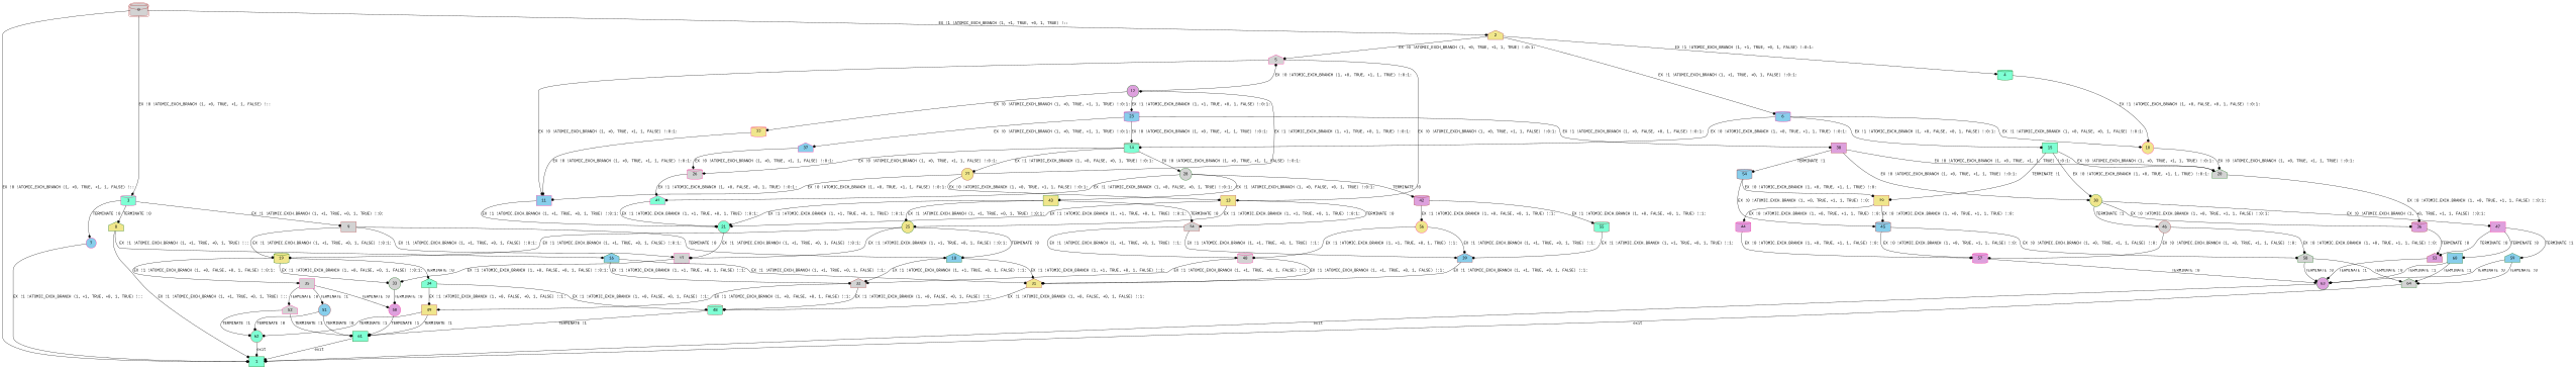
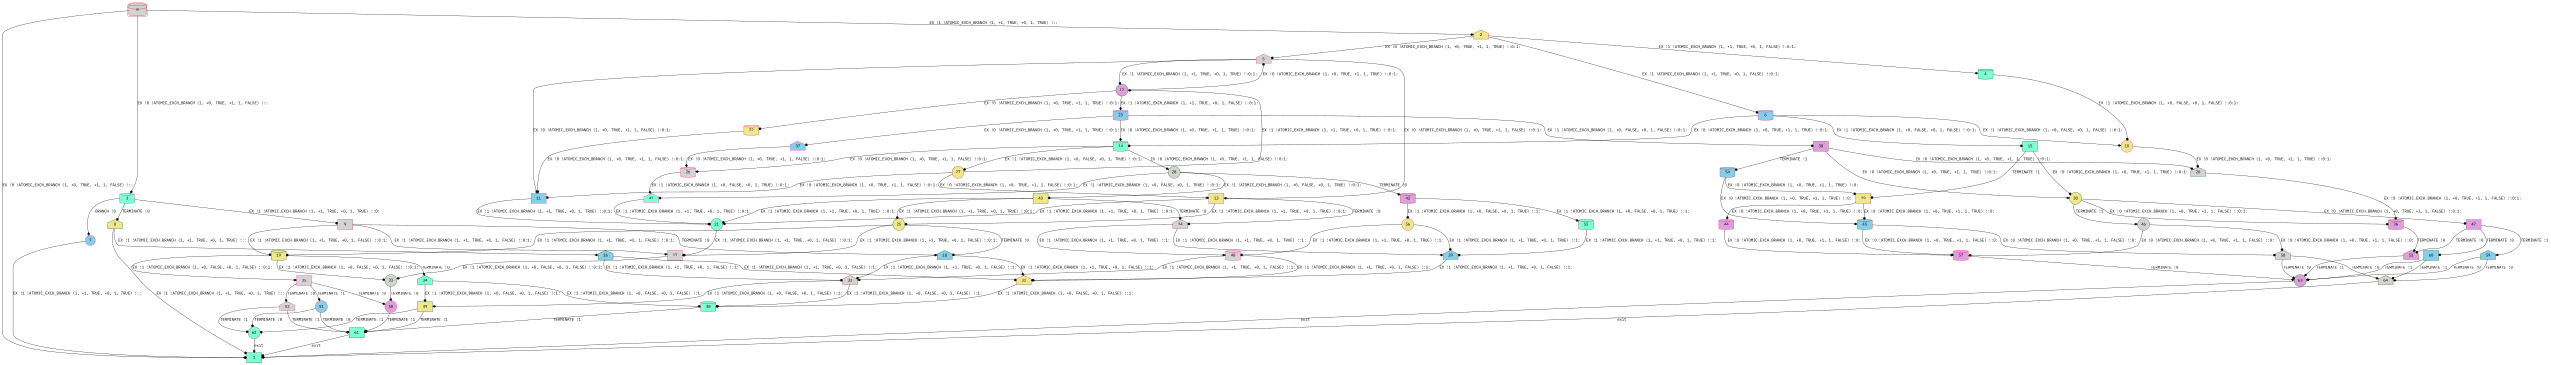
  digraph {
    fontname="IBM Plex Mono"
    node [color=brown fillcolor=lightgrey fontname="IBM Plex Mono" shape=cylinder style=filled]
    edge [arrowhead=dot fontname="IBM Plex Mono"]
    0 [peripheries=2]
    1 [color=darkgreen fillcolor=aquamarine shape=box]
    2 [fillcolor=khaki shape=house]
    3 [color=deeppink fillcolor=aquamarine]
    4 [color=darkgreen fillcolor=aquamarine]
    5 [color=deeppink shape=house]
    6 [color=deeppink fillcolor=skyblue]
    7 [color=deeppink fillcolor=skyblue shape=circle]
    8 [color=darkgreen fillcolor=khaki shape=house]
    9 [shape=box]
    10 [color=deeppink fillcolor=khaki shape=circle]
    11 [color=deeppink fillcolor=skyblue shape=box]
    12 [color=darkgreen fillcolor=plum shape=circle]
    13 [fillcolor=khaki shape=box]
    14 [fillcolor=aquamarine]
    15 [color=darkgreen fillcolor=aquamarine shape=box]
    16 [color=darkgreen fillcolor=skyblue shape=house]
    17 [color=deeppink shape=box]
    18 [color=darkgreen fillcolor=skyblue shape=house]
    19 [color=darkgreen fillcolor=khaki]
    20 [color=darkgreen shape=house]
    21 [fillcolor=aquamarine shape=circle]
    22 [color=deeppink fillcolor=khaki]
    23 [color=deeppink fillcolor=skyblue]
    24 [shape=house]
    25 [color=darkgreen fillcolor=khaki shape=circle]
    26 [color=deeppink]
    27 [fillcolor=khaki shape=circle]
    28 [color=darkgreen shape=circle]
    29 [fillcolor=khaki shape=box]
    30 [color=darkgreen fillcolor=khaki shape=circle]
    31 [fillcolor=khaki shape=house]
    32 [shape=house]
    33 [color=darkgreen shape=circle]
    34 [color=darkgreen fillcolor=aquamarine shape=house]
    35 [color=deeppink shape=box]
    36 [fillcolor=plum]
    37 [color=deeppink fillcolor=skyblue shape=house]
    38 [fillcolor=plum shape=box]
    39 [fillcolor=skyblue shape=house]
    40 [color=deeppink]
    41 [color=deeppink fillcolor=aquamarine shape=house]
    42 [fillcolor=plum]
    43 [color=darkgreen fillcolor=khaki shape=box]
    44 [color=deeppink fillcolor=plum]
    45 [fillcolor=skyblue]
    46 [shape=circle]
    47 [color=deeppink fillcolor=plum shape=box]
    48 [fillcolor=aquamarine]
-   49 [fillcolor=khaki shape=box]
+   49 [color=darkgreen fillcolor=khaki shape=box]
    50 [color=deeppink fillcolor=plum shape=circle]
    51 [fillcolor=skyblue shape=circle]
    52 [color=deeppink shape=house]
    53 [fillcolor=plum shape=house]
    54 [fillcolor=skyblue]
    55 [fillcolor=aquamarine]
    56 [color=deeppink fillcolor=khaki shape=circle]
    57 [color=deeppink fillcolor=plum]
    58 [color=darkgreen shape=house]
    59 [color=darkgreen fillcolor=skyblue shape=house]
    60 [color=darkgreen fillcolor=skyblue shape=box]
    61 [color=darkgreen fillcolor=aquamarine shape=box]
    62 [fillcolor=aquamarine shape=circle]
    63 [color=darkgreen fillcolor=plum shape=circle]
    64 [color=darkgreen shape=house]
    0 -> 1 [label="EX !0 !ATOMIC_EXCH_BRANCH (1, +0, TRUE, +1, 1, FALSE) !::"]
    0 -> 2 [arrowhead=diamond label="EX !1 !ATOMIC_EXCH_BRANCH (1, +1, TRUE, +0, 1, TRUE) !::"]
    0 -> 3 [arrowhead=diamond label="EX !0 !ATOMIC_EXCH_BRANCH (1, +0, TRUE, +1, 1, FALSE) !::"]
    2 -> 4 [arrowhead=diamond label="EX !1 !ATOMIC_EXCH_BRANCH (1, +1, TRUE, +0, 1, FALSE) !:0:1:"]
    2 -> 5 [label="EX !0 !ATOMIC_EXCH_BRANCH (1, +0, TRUE, +1, 1, TRUE) !:0:1:"]
    2 -> 6 [label="EX !1 !ATOMIC_EXCH_BRANCH (1, +1, TRUE, +0, 1, FALSE) !:0:1:"]
-   3 -> 7 [arrowhead=diamond label="TERMINATE !0"]
+   3 -> 7 [arrowhead=diamond label="BRANCH !0"]
    3 -> 8 [label="TERMINATE !0"]
    3 -> 9 [label="EX !1 !ATOMIC_EXCH_BRANCH (1, +1, TRUE, +0, 1, TRUE) !:0:"]
    4 -> 10 [label="EX !1 !ATOMIC_EXCH_BRANCH (1, +0, FALSE, +0, 1, FALSE) !:0:1:"]
    5 -> 11 [arrowhead=diamond label="EX !0 !ATOMIC_EXCH_BRANCH (1, +0, TRUE, +1, 1, FALSE) !:0:1:"]
+   5 -> 12 [label="EX !1 !ATOMIC_EXCH_BRANCH (1, +1, TRUE, +0, 1, TRUE) !:0:1:"]
    5 -> 13 [arrowhead=diamond label="EX !0 !ATOMIC_EXCH_BRANCH (1, +0, TRUE, +1, 1, FALSE) !:0:1:"]
    6 -> 10 [arrowhead=diamond label="EX !1 !ATOMIC_EXCH_BRANCH (1, +0, FALSE, +0, 1, FALSE) !:0:1:"]
    6 -> 14 [label="EX !0 !ATOMIC_EXCH_BRANCH (1, +0, TRUE, +1, 1, TRUE) !:0:1:"]
    6 -> 15 [label="EX !1 !ATOMIC_EXCH_BRANCH (1, +0, FALSE, +0, 1, FALSE) !:0:1:"]
    7 -> 1 [arrowhead=diamond label="EX !1 !ATOMIC_EXCH_BRANCH (1, +1, TRUE, +0, 1, TRUE) !::"]
    8 -> 1 [label="EX !1 !ATOMIC_EXCH_BRANCH (1, +1, TRUE, +0, 1, TRUE) !::"]
    8 -> 16 [arrowhead=diamond label="EX !1 !ATOMIC_EXCH_BRANCH (1, +1, TRUE, +0, 1, TRUE) !::"]
    9 -> 17 [arrowhead=diamond label="EX !1 !ATOMIC_EXCH_BRANCH (1, +1, TRUE, +0, 1, FALSE) !:0:1:"]
    9 -> 18 [arrowhead=diamond label="TERMINATE !0"]
    9 -> 19 [label="EX !1 !ATOMIC_EXCH_BRANCH (1, +1, TRUE, +0, 1, FALSE) !:0:1:"]
    10 -> 20 [label="EX !0 !ATOMIC_EXCH_BRANCH (1, +0, TRUE, +1, 1, TRUE) !:0:1:"]
    11 -> 21 [label="EX !1 !ATOMIC_EXCH_BRANCH (1, +1, TRUE, +0, 1, TRUE) !:0:1:"]
    12 -> 5 [label="EX !0 !ATOMIC_EXCH_BRANCH (1, +0, TRUE, +1, 1, TRUE) !:0:1:"]
    12 -> 22 [label="EX !0 !ATOMIC_EXCH_BRANCH (1, +0, TRUE, +1, 1, TRUE) !:0:1:"]
    12 -> 23 [arrowhead=diamond label="EX !1 !ATOMIC_EXCH_BRANCH (1, +1, TRUE, +0, 1, FALSE) !:0:1:"]
    13 -> 21 [arrowhead=diamond label="EX !1 !ATOMIC_EXCH_BRANCH (1, +1, TRUE, +0, 1, TRUE) !:0:1:"]
    13 -> 24 [label="TERMINATE !0"]
    13 -> 25 [label="EX !1 !ATOMIC_EXCH_BRANCH (1, +1, TRUE, +0, 1, TRUE) !:0:1:"]
    14 -> 26 [arrowhead=diamond label="EX !0 !ATOMIC_EXCH_BRANCH (1, +0, TRUE, +1, 1, FALSE) !:0:1:"]
    14 -> 27 [label="EX !1 !ATOMIC_EXCH_BRANCH (1, +0, FALSE, +0, 1, TRUE) !:0:1:"]
    14 -> 28 [arrowhead=diamond label="EX !0 !ATOMIC_EXCH_BRANCH (1, +0, TRUE, +1, 1, FALSE) !:0:1:"]
-   15 -> 20 [arrowhead=diamond label="EX !0 !ATOMIC_EXCH_BRANCH (1, +0, TRUE, +1, 1, TRUE) !:0:1:"]
    15 -> 29 [label="TERMINATE !1"]
    15 -> 30 [label="EX !0 !ATOMIC_EXCH_BRANCH (1, +0, TRUE, +1, 1, TRUE) !:0:1:"]
    16 -> 31 [label="EX !1 !ATOMIC_EXCH_BRANCH (1, +1, TRUE, +0, 1, FALSE) !:1:"]
    16 -> 32 [label="EX !1 !ATOMIC_EXCH_BRANCH (1, +1, TRUE, +0, 1, FALSE) !:1:"]
    17 -> 33 [arrowhead=diamond label="EX !1 !ATOMIC_EXCH_BRANCH (1, +0, FALSE, +0, 1, FALSE) !:0:1:"]
    18 -> 31 [arrowhead=diamond label="EX !1 !ATOMIC_EXCH_BRANCH (1, +1, TRUE, +0, 1, FALSE) !:1:"]
    18 -> 32 [label="EX !1 !ATOMIC_EXCH_BRANCH (1, +1, TRUE, +0, 1, FALSE) !:1:"]
    19 -> 33 [label="EX !1 !ATOMIC_EXCH_BRANCH (1, +0, FALSE, +0, 1, FALSE) !:0:1:"]
    19 -> 34 [arrowhead=diamond label="TERMINATE !0"]
    19 -> 35 [arrowhead=diamond label="EX !1 !ATOMIC_EXCH_BRANCH (1, +0, FALSE, +0, 1, FALSE) !:0:1:"]
    20 -> 36 [label="EX !0 !ATOMIC_EXCH_BRANCH (1, +0, TRUE, +1, 1, FALSE) !:0:1:"]
    21 -> 17 [label="EX !1 !ATOMIC_EXCH_BRANCH (1, +1, TRUE, +0, 1, FALSE) !:0:1:"]
    22 -> 11 [arrowhead=diamond label="EX !0 !ATOMIC_EXCH_BRANCH (1, +0, TRUE, +1, 1, FALSE) !:0:1:"]
    23 -> 14 [arrowhead=diamond label="EX !0 !ATOMIC_EXCH_BRANCH (1, +0, TRUE, +1, 1, TRUE) !:0:1:"]
    23 -> 37 [label="EX !0 !ATOMIC_EXCH_BRANCH (1, +0, TRUE, +1, 1, TRUE) !:0:1:"]
    23 -> 38 [label="EX !1 !ATOMIC_EXCH_BRANCH (1, +0, FALSE, +0, 1, FALSE) !:0:1:"]
    24 -> 39 [arrowhead=diamond label="EX !1 !ATOMIC_EXCH_BRANCH (1, +1, TRUE, +0, 1, TRUE) !:1:"]
    24 -> 40 [arrowhead=diamond label="EX !1 !ATOMIC_EXCH_BRANCH (1, +1, TRUE, +0, 1, TRUE) !:1:"]
    25 -> 17 [arrowhead=diamond label="EX !1 !ATOMIC_EXCH_BRANCH (1, +1, TRUE, +0, 1, FALSE) !:0:1:"]
    25 -> 18 [label="TERMINATE !0"]
    25 -> 19 [label="EX !1 !ATOMIC_EXCH_BRANCH (1, +1, TRUE, +0, 1, FALSE) !:0:1:"]
    26 -> 41 [arrowhead=diamond label="EX !1 !ATOMIC_EXCH_BRANCH (1, +0, FALSE, +0, 1, TRUE) !:0:1:"]
    27 -> 11 [label="EX !0 !ATOMIC_EXCH_BRANCH (1, +0, TRUE, +1, 1, FALSE) !:0:1:"]
    27 -> 12 [arrowhead=diamond label="EX !1 !ATOMIC_EXCH_BRANCH (1, +1, TRUE, +0, 1, TRUE) !:0:1:"]
    27 -> 13 [arrowhead=diamond label="EX !0 !ATOMIC_EXCH_BRANCH (1, +0, TRUE, +1, 1, FALSE) !:0:1:"]
    28 -> 41 [label="EX !1 !ATOMIC_EXCH_BRANCH (1, +0, FALSE, +0, 1, TRUE) !:0:1:"]
    28 -> 42 [arrowhead=diamond label="TERMINATE !0"]
    28 -> 43 [label="EX !1 !ATOMIC_EXCH_BRANCH (1, +0, FALSE, +0, 1, TRUE) !:0:1:"]
    29 -> 44 [arrowhead=diamond label="EX !0 !ATOMIC_EXCH_BRANCH (1, +0, TRUE, +1, 1, TRUE) !:0:"]
    29 -> 45 [label="EX !0 !ATOMIC_EXCH_BRANCH (1, +0, TRUE, +1, 1, TRUE) !:0:"]
    30 -> 36 [label="EX !0 !ATOMIC_EXCH_BRANCH (1, +0, TRUE, +1, 1, FALSE) !:0:1:"]
    30 -> 46 [arrowhead=diamond label="TERMINATE !1"]
    30 -> 47 [label="EX !0 !ATOMIC_EXCH_BRANCH (1, +0, TRUE, +1, 1, FALSE) !:0:1:"]
    31 -> 48 [label="EX !1 !ATOMIC_EXCH_BRANCH (1, +0, FALSE, +0, 1, FALSE) !:1:"]
    32 -> 48 [arrowhead=diamond label="EX !1 !ATOMIC_EXCH_BRANCH (1, +0, FALSE, +0, 1, FALSE) !:1:"]
    32 -> 49 [arrowhead=diamond label="EX !1 !ATOMIC_EXCH_BRANCH (1, +0, FALSE, +0, 1, FALSE) !:1:"]
    33 -> 50 [label="TERMINATE !0"]
    34 -> 48 [arrowhead=diamond label="EX !1 !ATOMIC_EXCH_BRANCH (1, +0, FALSE, +0, 1, FALSE) !:1:"]
    34 -> 49 [label="EX !1 !ATOMIC_EXCH_BRANCH (1, +0, FALSE, +0, 1, FALSE) !:1:"]
    35 -> 50 [arrowhead=diamond label="TERMINATE !0"]
    35 -> 51 [arrowhead=diamond label="TERMINATE !1"]
    35 -> 52 [arrowhead=diamond label="TERMINATE !0"]
    36 -> 53 [label="TERMINATE !0"]
    37 -> 26 [arrowhead=diamond label="EX !0 !ATOMIC_EXCH_BRANCH (1, +0, TRUE, +1, 1, FALSE) !:0:1:"]
    38 -> 20 [arrowhead=diamond label="EX !0 !ATOMIC_EXCH_BRANCH (1, +0, TRUE, +1, 1, TRUE) !:0:1:"]
    38 -> 30 [arrowhead=diamond label="EX !0 !ATOMIC_EXCH_BRANCH (1, +0, TRUE, +1, 1, TRUE) !:0:1:"]
    38 -> 54 [label="TERMINATE !1"]
    39 -> 31 [label="EX !1 !ATOMIC_EXCH_BRANCH (1, +1, TRUE, +0, 1, FALSE) !:1:"]
    40 -> 31 [arrowhead=diamond label="EX !1 !ATOMIC_EXCH_BRANCH (1, +1, TRUE, +0, 1, FALSE) !:1:"]
    40 -> 32 [arrowhead=diamond label="EX !1 !ATOMIC_EXCH_BRANCH (1, +1, TRUE, +0, 1, FALSE) !:1:"]
    41 -> 21 [arrowhead=diamond label="EX !1 !ATOMIC_EXCH_BRANCH (1, +1, TRUE, +0, 1, TRUE) !:0:1:"]
    42 -> 55 [arrowhead=diamond label="EX !1 !ATOMIC_EXCH_BRANCH (1, +0, FALSE, +0, 1, TRUE) !:1:"]
    42 -> 56 [label="EX !1 !ATOMIC_EXCH_BRANCH (1, +0, FALSE, +0, 1, TRUE) !:1:"]
    43 -> 21 [label="EX !1 !ATOMIC_EXCH_BRANCH (1, +1, TRUE, +0, 1, TRUE) !:0:1:"]
    43 -> 24 [label="TERMINATE !0"]
    43 -> 25 [label="EX !1 !ATOMIC_EXCH_BRANCH (1, +1, TRUE, +0, 1, TRUE) !:0:1:"]
    44 -> 57 [arrowhead=diamond label="EX !0 !ATOMIC_EXCH_BRANCH (1, +0, TRUE, +1, 1, FALSE) !:0:"]
    45 -> 57 [label="EX !0 !ATOMIC_EXCH_BRANCH (1, +0, TRUE, +1, 1, FALSE) !:0:"]
    45 -> 58 [label="EX !0 !ATOMIC_EXCH_BRANCH (1, +0, TRUE, +1, 1, FALSE) !:0:"]
    46 -> 57 [arrowhead=diamond label="EX !0 !ATOMIC_EXCH_BRANCH (1, +0, TRUE, +1, 1, FALSE) !:0:"]
    46 -> 58 [label="EX !0 !ATOMIC_EXCH_BRANCH (1, +0, TRUE, +1, 1, FALSE) !:0:"]
    47 -> 53 [label="TERMINATE !0"]
    47 -> 59 [arrowhead=diamond label="TERMINATE !1"]
    47 -> 60 [label="TERMINATE !0"]
    48 -> 61 [arrowhead=diamond label="TERMINATE !1"]
    49 -> 61 [label="TERMINATE !1"]
    49 -> 62 [label="TERMINATE !1"]
    50 -> 61 [arrowhead=diamond label="TERMINATE !1"]
    51 -> 61 [arrowhead=diamond label="TERMINATE !0"]
    51 -> 62 [label="TERMINATE !0"]
    52 -> 61 [label="TERMINATE !1"]
    52 -> 62 [label="TERMINATE !1"]
    53 -> 63 [arrowhead=diamond label="TERMINATE !1"]
    54 -> 29 [label="EX !0 !ATOMIC_EXCH_BRANCH (1, +0, TRUE, +1, 1, TRUE) !:0:"]
    54 -> 45 [arrowhead=diamond label="EX !0 !ATOMIC_EXCH_BRANCH (1, +0, TRUE, +1, 1, TRUE) !:0:"]
    55 -> 39 [label="EX !1 !ATOMIC_EXCH_BRANCH (1, +1, TRUE, +0, 1, TRUE) !:1:"]
    56 -> 39 [label="EX !1 !ATOMIC_EXCH_BRANCH (1, +1, TRUE, +0, 1, TRUE) !:1:"]
    56 -> 40 [label="EX !1 !ATOMIC_EXCH_BRANCH (1, +1, TRUE, +0, 1, TRUE) !:1:"]
    57 -> 63 [arrowhead=diamond label="TERMINATE !0"]
    58 -> 63 [label="TERMINATE !0"]
    58 -> 64 [arrowhead=diamond label="TERMINATE !0"]
    59 -> 63 [arrowhead=diamond label="TERMINATE !0"]
    59 -> 64 [arrowhead=diamond label="TERMINATE !0"]
    60 -> 63 [arrowhead=diamond label="TERMINATE !1"]
    60 -> 64 [label="TERMINATE !1"]
    61 -> 1 [label=exit]
    62 -> 1 [arrowhead=diamond label=exit]
    63 -> 1 [label=exit]
    64 -> 1 [arrowhead=diamond label=exit]
  }
